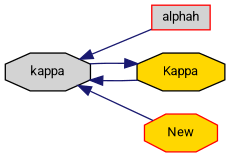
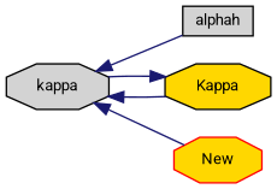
  digraph {
    rankdir=LR
    fontname=Roboto
    node [color=black fillcolor=lightgrey fontname=Roboto fontsize=10 shape=octagon style=filled]
    edge [color=midnightblue dir=back fontname=Roboto fontsize=10 labelfontname=Helvetica labelfontsize=10 style=solid]
    n1 [fontcolor=black height=0.2 label=kappa width=0.4]
-   n2 [color=red height=0.2 label=alphah shape=box width=0.4]
+   n2 [height=0.2 label=alphah shape=box width=0.4]
    n3 [height=0.2 label=Kappa width=0.4 fillcolor=gold]
    n4 [color=red height=0.2 label=New width=0.4 fillcolor=gold]
    n1 -> n2
    n1 -> n3
    n1 -> n4
    n3 -> n1
  }
